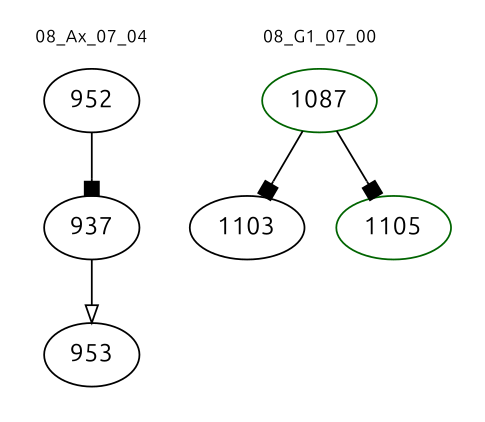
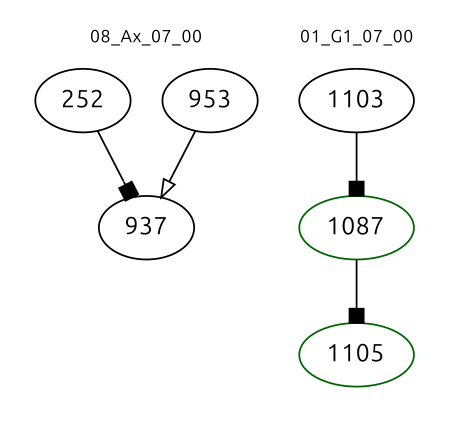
  digraph {
    fontname=Ubuntu
    node [color=black fontname=Ubuntu]
    edge [arrowhead=box color=black fontname=Ubuntu]
    n1 [label=937]
    n2 [label=953]
-   n3 [label=952]
+   n3 [label=252]
    n4 [color=darkgreen label=1087]
    n5 [label=1103]
    n6 [color=darkgreen label=1105]
    subgraph cluster_1 {
      color=white
      fontsize=10
-     label="08_Ax_07_04"
+     label="08_Ax_07_00"
      n1
      n2
      n3
    }
    subgraph cluster_2 {
      color=white
      fontsize=10
-     label="08_G1_07_00"
+     label="01_G1_07_00"
      n4
      n5
      n6
    }
-   n1 -> n2 [arrowhead=onormal]
+   n2 -> n1 [arrowhead=onormal]
    n3 -> n1
-   n4 -> n5
+   n5 -> n4
    n4 -> n6
  }
